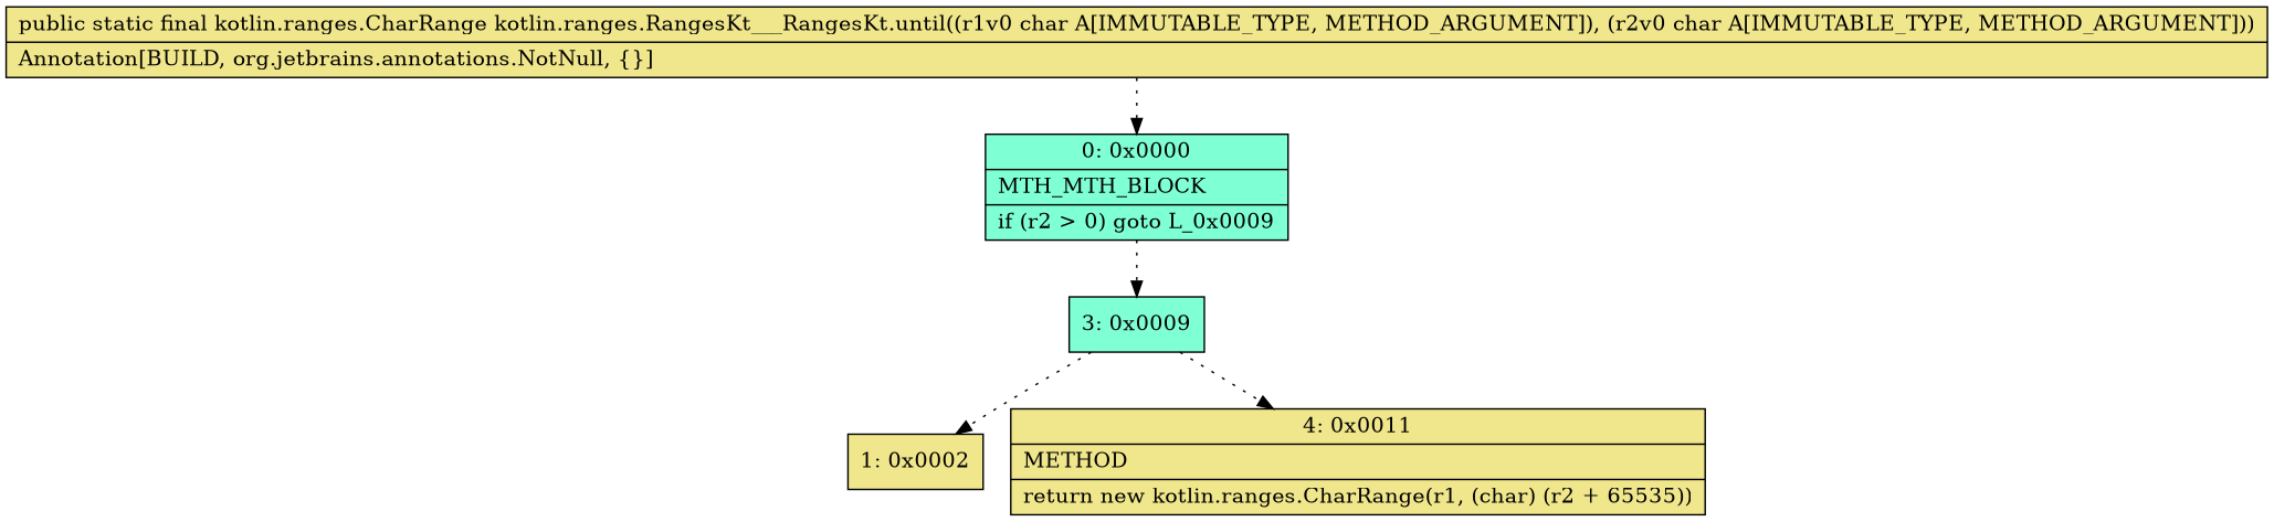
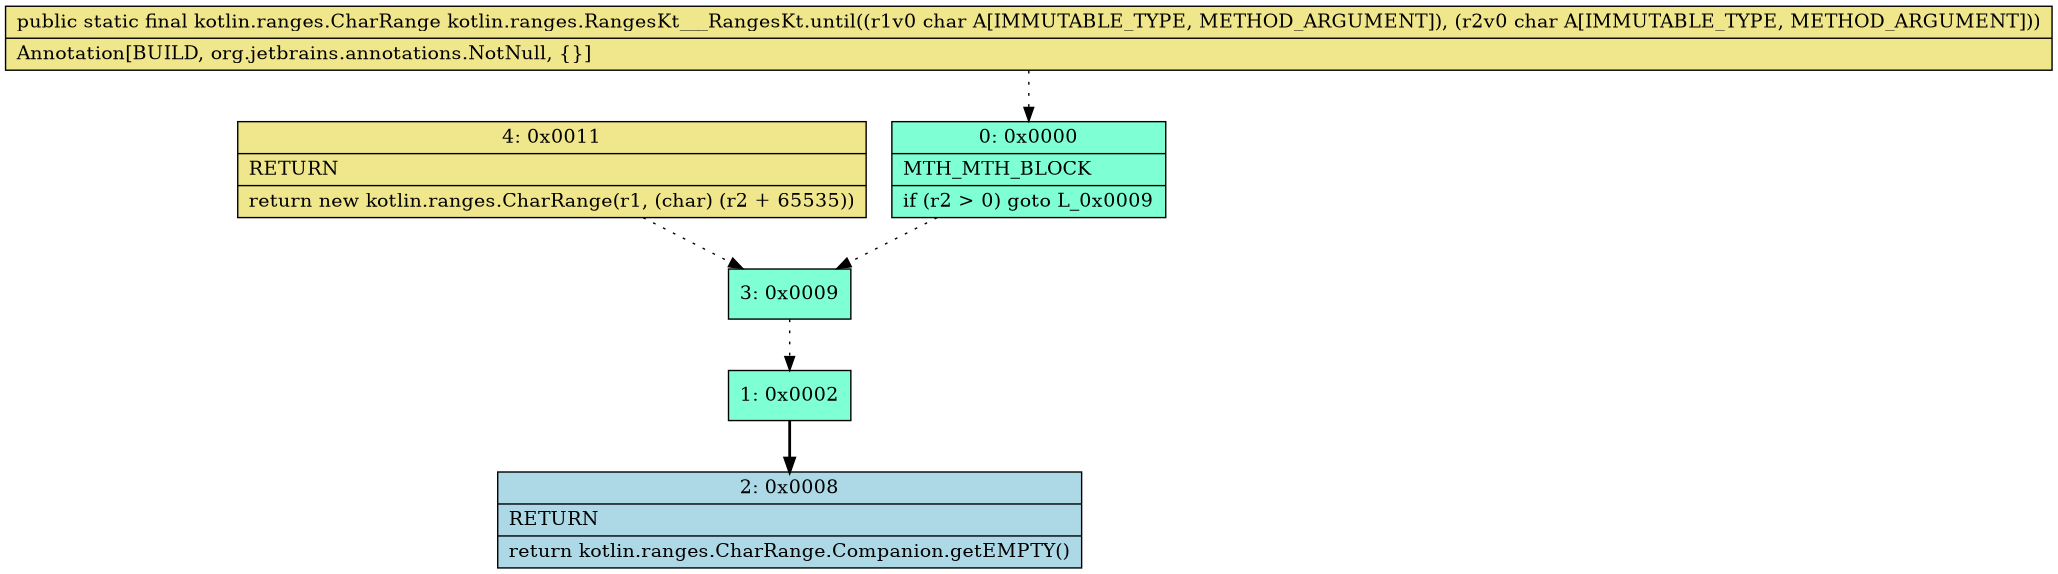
  digraph {
    node [fillcolor=khaki shape=record style=filled]
    edge [style=dotted]
    n1 [fillcolor=aquamarine label="{0\:\ 0x0000|MTH_MTH_BLOCK\l|if (r2 \> 0) goto L_0x0009\l}"]
    n2 [fillcolor=aquamarine label="{3\:\ 0x0009}"]
-   n3 [label="{1\:\ 0x0002}"]
-   n5 [label="{4\:\ 0x0011|METHOD\l|return new kotlin.ranges.CharRange(r1, (char) (r2 + 65535))\l}"]
+   n3 [fillcolor=aquamarine label="{1\:\ 0x0002}"]
+   n4 [fillcolor=lightblue label="{2\:\ 0x0008|RETURN\l|return kotlin.ranges.CharRange.Companion.getEMPTY()\l}"]
+   n5 [label="{4\:\ 0x0011|RETURN\l|return new kotlin.ranges.CharRange(r1, (char) (r2 + 65535))\l}"]
    n6 [label="{public static final kotlin.ranges.CharRange kotlin.ranges.RangesKt___RangesKt.until((r1v0 char A[IMMUTABLE_TYPE, METHOD_ARGUMENT]), (r2v0 char A[IMMUTABLE_TYPE, METHOD_ARGUMENT]))  | Annotation[BUILD, org.jetbrains.annotations.NotNull, \{\}]\l}"]
    n1 -> n2
    n2 -> n3
-   n2 -> n5
+   n5 -> n2
+   n3 -> n4 [style=bold]
    n6 -> n1
  }
